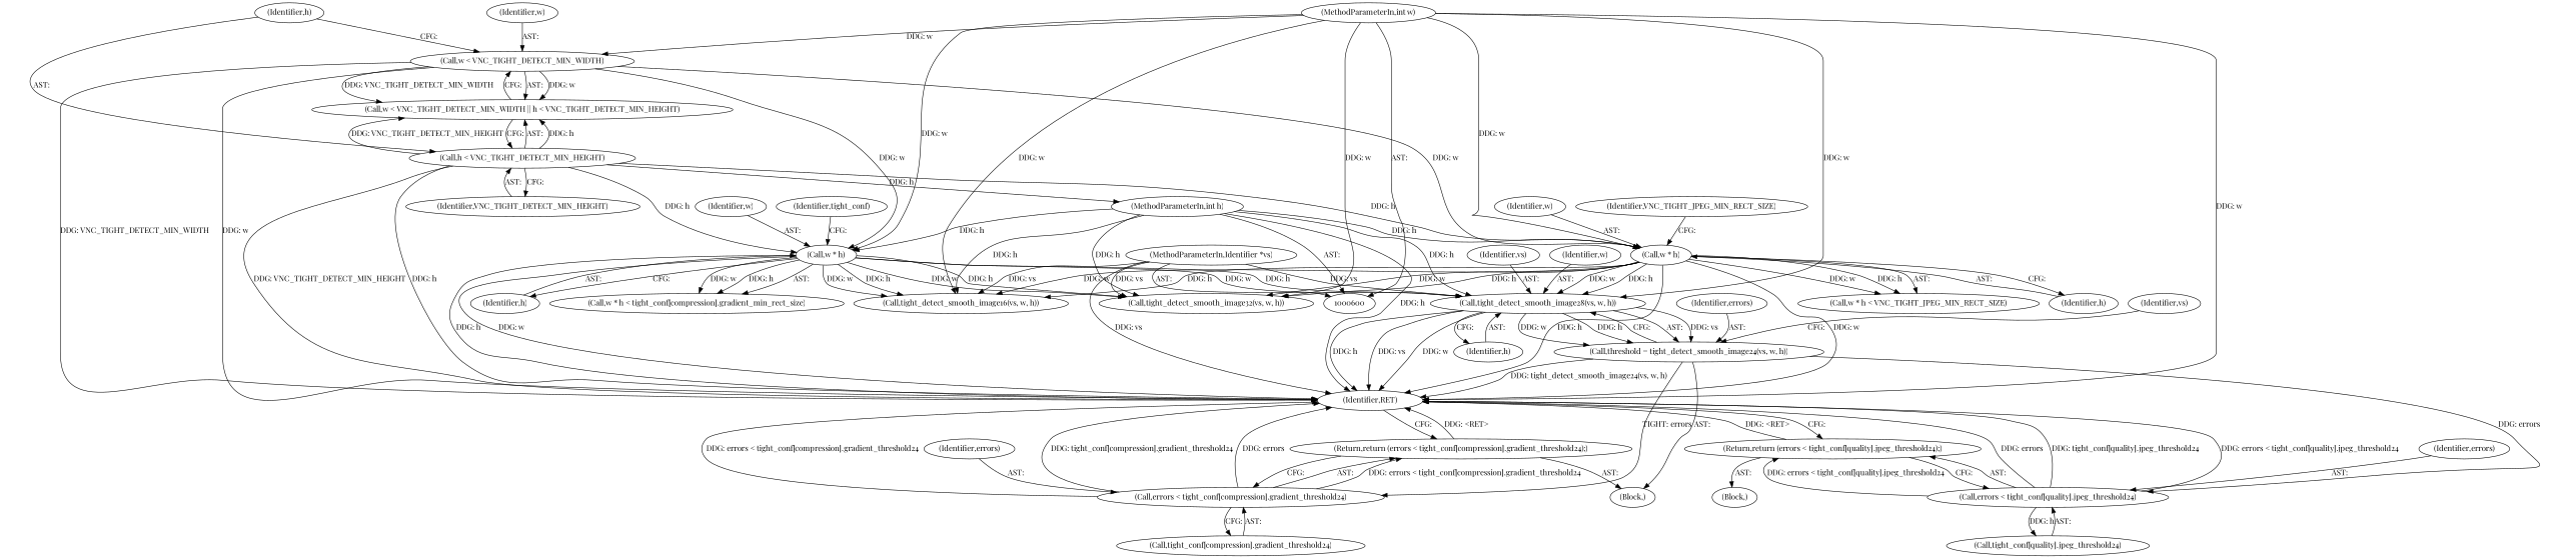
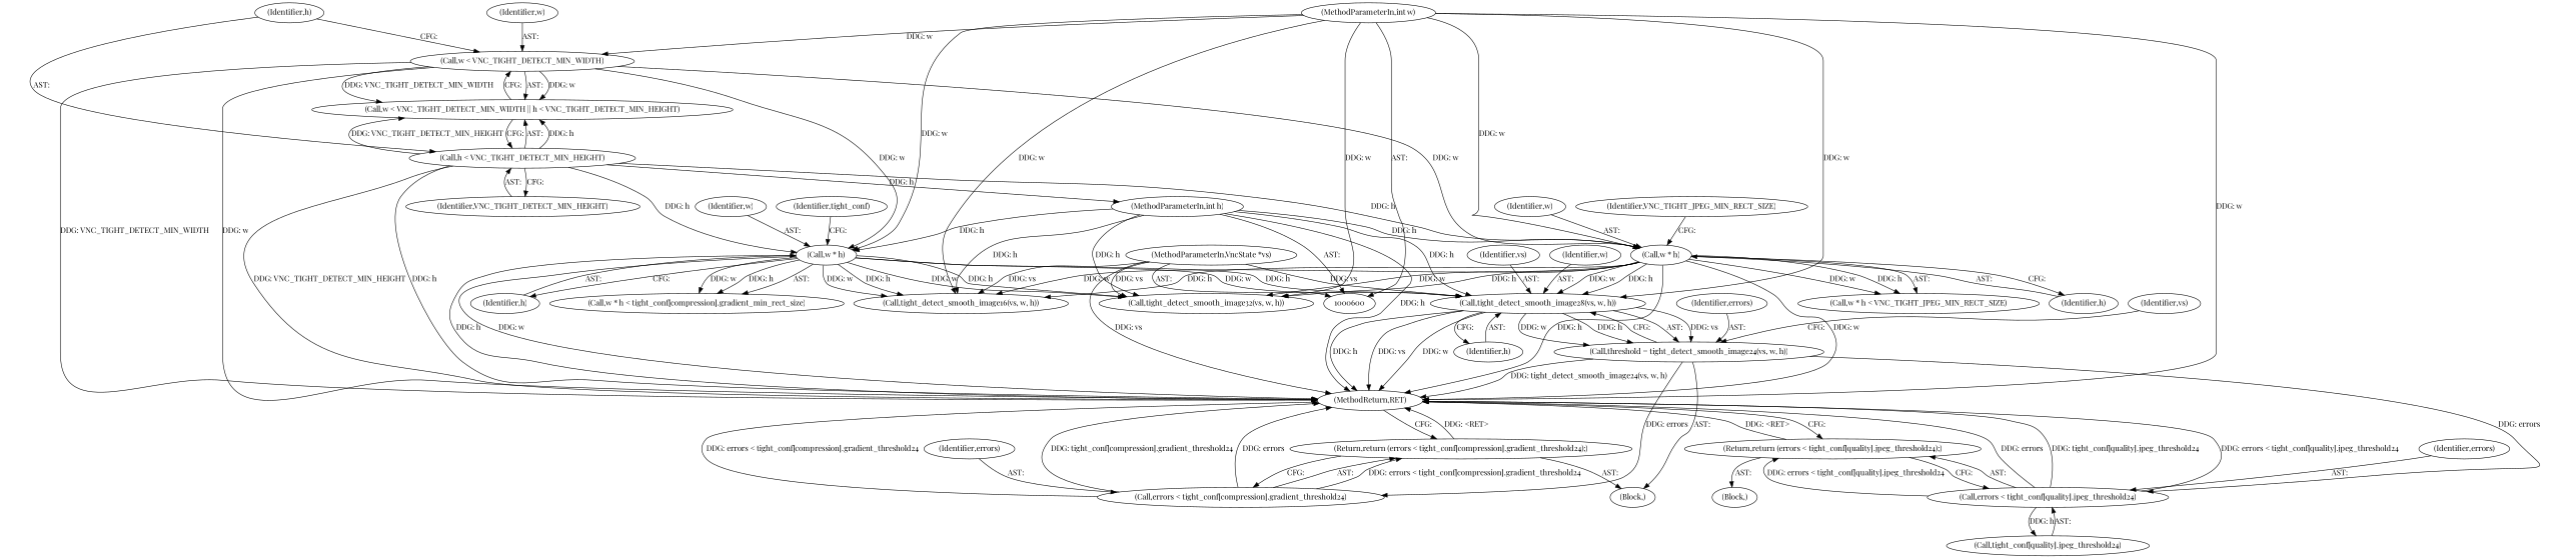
  digraph {
    fontname="Playfair Display"
    node [fontname="Playfair Display"]
    edge [fontname="Playfair Display"]
    n1 [label="(Call,tight_detect_smooth_image28(vs, w, h))"]
    n2 [label="(Call,threshold = tight_detect_smooth_image24(vs, w, h))"]
    n3 [label="(Identifier,h)"]
-   n4 [label="(Identifier,RET)"]
+   n4 [label="(MethodReturn,RET)"]
    n5 [label="(Call,errors < tight_conf[quality].jpeg_threshold24)"]
    n6 [label="(Call,errors < tight_conf[compression].gradient_threshold24)"]
    n7 [label="(Block,)"]
    n8 [label="(Return,return (errors < tight_conf[quality].jpeg_threshold24);)"]
    n9 [label="(Return,return (errors < tight_conf[compression].gradient_threshold24);)"]
-   n10 [label="(MethodParameterIn,Identifier *vs)"]
+   n10 [label="(MethodParameterIn,VncState *vs)"]
    n11 [label="(Call,tight_detect_smooth_image32(vs, w, h))"]
    n12 [label="(Call,tight_detect_smooth_image16(vs, w, h))"]
    n13 [label=1000600]
    n14 [label="(Call,w * h)"]
    n15 [label="(Identifier,h)"]
    n16 [label="(Call,w * h < tight_conf[compression].gradient_min_rect_size)"]
    n17 [label="(Call,w < VNC_TIGHT_DETECT_MIN_WIDTH)"]
    n18 [label="(Call,w * h)"]
    n19 [label="(Call,w < VNC_TIGHT_DETECT_MIN_WIDTH || h < VNC_TIGHT_DETECT_MIN_HEIGHT)"]
    n20 [label="(Call,w * h < VNC_TIGHT_JPEG_MIN_RECT_SIZE)"]
    n21 [label="(Identifier,h)"]
    n22 [label="(Call,h < VNC_TIGHT_DETECT_MIN_HEIGHT)"]
    n23 [label="(MethodParameterIn,int w)"]
    n24 [label="(Identifier,VNC_TIGHT_DETECT_MIN_HEIGHT)"]
    n25 [label="(MethodParameterIn,int h)"]
    n26 [label="(Call,tight_conf[quality].jpeg_threshold24)"]
-   n27 [label="(Call,tight_conf[compression].gradient_threshold24)"]
    n28 [label="(Block,)"]
    n29 [label="(Identifier,w)"]
    n30 [label="(Identifier,tight_conf)"]
    n31 [label="(Identifier,w)"]
    n32 [label="(Identifier,errors)"]
    n33 [label="(Identifier,VNC_TIGHT_JPEG_MIN_RECT_SIZE)"]
    n34 [label="(Identifier,h)"]
    n35 [label="(Identifier,errors)"]
    n36 [label="(Identifier,w)"]
    n37 [label="(Identifier,vs)"]
    n38 [label="(Identifier,w)"]
    n39 [label="(Identifier,vs)"]
    n40 [label="(Identifier,errors)"]
    n1 -> n2 [label="AST: "]
    n1 -> n2 [label="DDG: vs"]
    n1 -> n2 [label="DDG: w"]
    n1 -> n2 [label="DDG: h"]
    n1 -> n3 [label="CFG: "]
    n1 -> n4 [label="DDG: h"]
    n1 -> n4 [label="DDG: vs"]
    n1 -> n4 [label="DDG: w"]
    n2 -> n1 [label="CFG: "]
    n2 -> n4 [label="DDG: tight_detect_smooth_image24(vs, w, h)"]
    n2 -> n5 [label="DDG: errors"]
-   n2 -> n6 [label="TIGHT: errors"]
+   n2 -> n6 [label="DDG: errors"]
    n2 -> n7 [label="AST: "]
    n3 -> n1 [label="AST: "]
    n4 -> n8 [label="CFG: "]
    n4 -> n9 [label="CFG: "]
    n5 -> n4 [label="DDG: errors < tight_conf[quality].jpeg_threshold24"]
    n5 -> n4 [label="DDG: tight_conf[quality].jpeg_threshold24"]
    n5 -> n4 [label="DDG: errors"]
    n5 -> n8 [label="AST: "]
    n5 -> n8 [label="DDG: errors < tight_conf[quality].jpeg_threshold24"]
    n5 -> n26 [label="DDG: h"]
    n6 -> n4 [label="DDG: errors"]
    n6 -> n4 [label="DDG: errors < tight_conf[compression].gradient_threshold24"]
    n6 -> n4 [label="DDG: tight_conf[compression].gradient_threshold24"]
    n6 -> n9 [label="AST: "]
    n6 -> n9 [label="DDG: errors < tight_conf[compression].gradient_threshold24"]
-   n6 -> n27 [label="CFG: "]
    n8 -> n4 [label="DDG: <RET>"]
    n8 -> n5 [label="CFG: "]
    n8 -> n28 [label="AST: "]
    n9 -> n4 [label="DDG: <RET>"]
    n9 -> n6 [label="CFG: "]
    n9 -> n7 [label="AST: "]
    n10 -> n1 [label="DDG: vs"]
    n10 -> n4 [label="DDG: vs"]
    n10 -> n11 [label="DDG: vs"]
    n10 -> n12 [label="DDG: vs"]
    n10 -> n13 [label="AST: "]
    n14 -> n1 [label="DDG: w"]
    n14 -> n1 [label="DDG: h"]
    n14 -> n4 [label="DDG: w"]
    n14 -> n4 [label="DDG: h"]
    n14 -> n11 [label="DDG: w"]
    n14 -> n11 [label="DDG: h"]
    n14 -> n12 [label="DDG: w"]
    n14 -> n12 [label="DDG: h"]
    n14 -> n15 [label="CFG: "]
    n14 -> n16 [label="AST: "]
    n14 -> n16 [label="DDG: w"]
    n14 -> n16 [label="DDG: h"]
    n15 -> n14 [label="AST: "]
    n17 -> n4 [label="DDG: w"]
    n17 -> n4 [label="DDG: VNC_TIGHT_DETECT_MIN_WIDTH"]
    n17 -> n14 [label="DDG: w"]
    n17 -> n18 [label="DDG: w"]
    n17 -> n19 [label="AST: "]
    n17 -> n19 [label="DDG: w"]
    n17 -> n19 [label="DDG: VNC_TIGHT_DETECT_MIN_WIDTH"]
    n18 -> n1 [label="DDG: w"]
    n18 -> n1 [label="DDG: h"]
    n18 -> n4 [label="DDG: h"]
    n18 -> n4 [label="DDG: w"]
    n18 -> n11 [label="DDG: w"]
    n18 -> n11 [label="DDG: h"]
    n18 -> n12 [label="DDG: w"]
    n18 -> n12 [label="DDG: h"]
    n18 -> n20 [label="AST: "]
    n18 -> n20 [label="DDG: w"]
    n18 -> n20 [label="DDG: h"]
    n18 -> n21 [label="CFG: "]
    n19 -> n17 [label="CFG: "]
    n19 -> n22 [label="CFG: "]
    n21 -> n18 [label="AST: "]
    n22 -> n4 [label="DDG: h"]
    n22 -> n4 [label="DDG: VNC_TIGHT_DETECT_MIN_HEIGHT"]
    n22 -> n14 [label="DDG: h"]
    n22 -> n18 [label="DDG: h"]
    n22 -> n19 [label="AST: "]
    n22 -> n19 [label="DDG: h"]
    n22 -> n19 [label="DDG: VNC_TIGHT_DETECT_MIN_HEIGHT"]
    n22 -> n24 [label="CFG: "]
    n22 -> n25 [label="DDG: h"]
    n23 -> n1 [label="DDG: w"]
    n23 -> n4 [label="DDG: w"]
    n23 -> n11 [label="DDG: w"]
    n23 -> n12 [label="DDG: w"]
    n23 -> n13 [label="AST: "]
    n23 -> n14 [label="DDG: w"]
    n23 -> n17 [label="DDG: w"]
    n23 -> n18 [label="DDG: w"]
    n24 -> n22 [label="AST: "]
    n25 -> n1 [label="DDG: h"]
    n25 -> n4 [label="DDG: h"]
    n25 -> n11 [label="DDG: h"]
    n25 -> n12 [label="DDG: h"]
    n25 -> n13 [label="AST: "]
    n25 -> n14 [label="DDG: h"]
    n25 -> n18 [label="DDG: h"]
    n26 -> n5 [label="AST: "]
-   n27 -> n6 [label="AST: "]
    n29 -> n18 [label="AST: "]
    n30 -> n14 [label="CFG: "]
    n31 -> n1 [label="AST: "]
    n32 -> n5 [label="AST: "]
    n33 -> n18 [label="CFG: "]
    n34 -> n17 [label="CFG: "]
    n34 -> n22 [label="AST: "]
    n35 -> n6 [label="AST: "]
    n36 -> n17 [label="AST: "]
    n37 -> n2 [label="CFG: "]
    n38 -> n14 [label="AST: "]
    n39 -> n1 [label="AST: "]
    n40 -> n2 [label="AST: "]
  }
